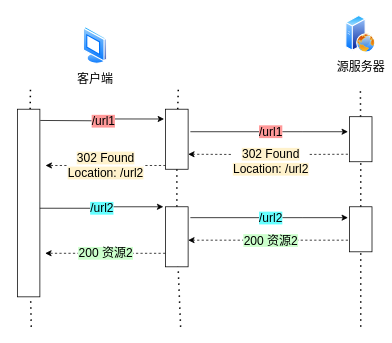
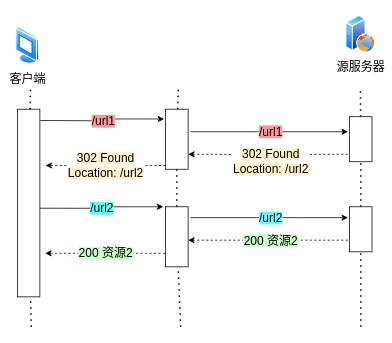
  <mxCell id="0" />
  <mxCell id="1" parent="0" />
  <mxCell id="2" value="" style="endArrow=none;dashed=1;html=1;dashPattern=1 3;strokeWidth=2;fontSize=16;" edge="1" parent="1" source="18" target="17"><mxGeometry width="50" height="50" relative="1" as="geometry"><mxPoint x="240" y="435" as="sourcePoint" /><mxPoint x="237" y="115" as="targetPoint" /></mxGeometry></mxCell>
  <mxCell id="3" value="" style="endArrow=none;dashed=1;html=1;dashPattern=1 3;strokeWidth=2;fontSize=16;" edge="1" parent="1" source="17"><mxGeometry width="50" height="50" relative="1" as="geometry"><mxPoint x="240" y="435" as="sourcePoint" /><mxPoint x="237" y="115" as="targetPoint" /></mxGeometry></mxCell>
  <mxCell id="4" value="源服务器" style="aspect=fixed;perimeter=ellipsePerimeter;html=1;align=center;shadow=0;dashed=0;spacingTop=3;image;image=img/lib/active_directory/web_server.svg;fontSize=16;" vertex="1" parent="1"><mxGeometry x="460" y="20" width="40" height="50" as="geometry" /></mxCell>
- <mxCell id="5" value="客户端" style="aspect=fixed;perimeter=ellipsePerimeter;html=1;align=center;shadow=0;dashed=0;spacingTop=3;image;image=img/lib/active_directory/vista_terminal.svg;fontSize=16;" vertex="1" parent="1"><mxGeometry x="110" y="35" width="32.5" height="50" as="geometry" /></mxCell>
+ <mxCell id="5" value="客户端" style="aspect=fixed;perimeter=ellipsePerimeter;html=1;align=center;shadow=0;dashed=0;spacingTop=3;image;image=img/lib/active_directory/vista_terminal.svg;fontSize=16;" vertex="1" parent="1"><mxGeometry x="20" y="35" width="32.5" height="50" as="geometry" /></mxCell>
  <mxCell id="6" value="" style="endArrow=none;dashed=1;html=1;dashPattern=1 3;strokeWidth=2;fontSize=16;" edge="1" parent="1" source="9"><mxGeometry width="50" height="50" relative="1" as="geometry"><mxPoint x="40" y="325" as="sourcePoint" /><mxPoint x="40" y="115" as="targetPoint" /></mxGeometry></mxCell>
  <mxCell id="7" value="" style="endArrow=none;dashed=1;html=1;dashPattern=1 3;strokeWidth=2;fontSize=16;" edge="1" parent="1" source="15"><mxGeometry width="50" height="50" relative="1" as="geometry"><mxPoint x="479.5" y="325" as="sourcePoint" /><mxPoint x="479.5" y="115" as="targetPoint" /></mxGeometry></mxCell>
  <mxCell id="8" value="&lt;span style=&quot;background-color: rgb(255 , 153 , 153)&quot;&gt;/url1&lt;/span&gt;" style="edgeStyle=orthogonalEdgeStyle;rounded=0;orthogonalLoop=1;jettySize=auto;html=1;entryX=-0.067;entryY=0.163;entryDx=0;entryDy=0;fontSize=16;entryPerimeter=0;" edge="1" parent="1" target="17"><mxGeometry relative="1" as="geometry"><mxPoint x="53" y="160" as="sourcePoint" /></mxGeometry></mxCell>
  <mxCell id="9" value="" style="rounded=0;whiteSpace=wrap;html=1;fontSize=16;" vertex="1" parent="1"><mxGeometry x="22.5" y="145" width="30" height="250" as="geometry" /></mxCell>
  <mxCell id="10" value="" style="endArrow=none;dashed=1;html=1;dashPattern=1 3;strokeWidth=2;fontSize=16;" edge="1" parent="1" target="9"><mxGeometry width="50" height="50" relative="1" as="geometry"><mxPoint x="41" y="435" as="sourcePoint" /><mxPoint x="40" y="115" as="targetPoint" /></mxGeometry></mxCell>
  <mxCell id="11" value="&lt;span style=&quot;background-color: rgb(255 , 153 , 153)&quot;&gt;/url1&lt;/span&gt;" style="edgeStyle=orthogonalEdgeStyle;rounded=0;orthogonalLoop=1;jettySize=auto;html=1;fontSize=16;" edge="1" parent="1"><mxGeometry x="0.019" relative="1" as="geometry"><mxPoint x="463" y="175" as="targetPoint" /><mxPoint x="253" y="175" as="sourcePoint" /><Array as="points"><mxPoint x="403" y="175" /><mxPoint x="403" y="175" /></Array><mxPoint as="offset" /></mxGeometry></mxCell>
  <mxCell id="12" value="&lt;span style=&quot;background-color: rgb(255 , 242 , 204)&quot;&gt;302 Found&lt;br&gt;Location: /url2&lt;/span&gt;" style="edgeStyle=orthogonalEdgeStyle;rounded=0;orthogonalLoop=1;jettySize=auto;html=1;fontSize=16;dashed=1;" edge="1" parent="1"><mxGeometry relative="1" as="geometry"><mxPoint x="60" y="220" as="targetPoint" /><mxPoint x="220" y="220" as="sourcePoint" /><Array as="points"><mxPoint x="218" y="220" /></Array></mxGeometry></mxCell>
  <mxCell id="13" value="" style="endArrow=none;dashed=1;html=1;dashPattern=1 3;strokeWidth=2;fontSize=16;" edge="1" parent="1"><mxGeometry width="50" height="50" relative="1" as="geometry"><mxPoint x="240" y="325" as="sourcePoint" /><mxPoint x="238.75" y="315" as="targetPoint" /></mxGeometry></mxCell>
  <mxCell id="14" value="&lt;span style=&quot;background-color: rgb(255 , 242 , 204)&quot;&gt;302 Found&lt;br&gt;Location: /url2&lt;/span&gt;" style="edgeStyle=orthogonalEdgeStyle;rounded=0;orthogonalLoop=1;jettySize=auto;html=1;entryX=1;entryY=0.75;entryDx=0;entryDy=0;fontSize=16;dashed=1;" edge="1" parent="1" target="17"><mxGeometry x="-0.033" y="10" relative="1" as="geometry"><mxPoint x="463" y="205" as="sourcePoint" /><mxPoint as="offset" /></mxGeometry></mxCell>
  <mxCell id="15" value="" style="rounded=0;whiteSpace=wrap;html=1;fontSize=16;" vertex="1" parent="1"><mxGeometry x="465" y="155" width="30" height="60" as="geometry" /></mxCell>
  <mxCell id="16" value="" style="endArrow=none;dashed=1;html=1;dashPattern=1 3;strokeWidth=2;fontSize=16;" edge="1" parent="1" source="20" target="15"><mxGeometry width="50" height="50" relative="1" as="geometry"><mxPoint x="480" y="435" as="sourcePoint" /><mxPoint x="479.5" y="115" as="targetPoint" /></mxGeometry></mxCell>
  <mxCell id="17" value="" style="rounded=0;whiteSpace=wrap;html=1;fontSize=16;" vertex="1" parent="1"><mxGeometry x="220" y="145" width="30" height="80" as="geometry" /></mxCell>
  <mxCell id="18" value="" style="rounded=0;whiteSpace=wrap;html=1;fontSize=16;" vertex="1" parent="1"><mxGeometry x="220" y="275" width="30" height="80" as="geometry" /></mxCell>
  <mxCell id="19" value="" style="endArrow=none;dashed=1;html=1;dashPattern=1 3;strokeWidth=2;fontSize=16;" edge="1" parent="1" target="18"><mxGeometry width="50" height="50" relative="1" as="geometry"><mxPoint x="240" y="435" as="sourcePoint" /><mxPoint x="235.8" y="225" as="targetPoint" /></mxGeometry></mxCell>
  <mxCell id="20" value="" style="rounded=0;whiteSpace=wrap;html=1;fontSize=16;" vertex="1" parent="1"><mxGeometry x="465" y="275" width="30" height="60" as="geometry" /></mxCell>
  <mxCell id="21" value="" style="endArrow=none;dashed=1;html=1;dashPattern=1 3;strokeWidth=2;fontSize=16;" edge="1" parent="1" target="20"><mxGeometry width="50" height="50" relative="1" as="geometry"><mxPoint x="480" y="435" as="sourcePoint" /><mxPoint x="480" y="215" as="targetPoint" /></mxGeometry></mxCell>
  <mxCell id="22" value="&lt;span style=&quot;background-color: rgb(102 , 255 , 255)&quot;&gt;/url2&lt;/span&gt;" style="edgeStyle=orthogonalEdgeStyle;rounded=0;orthogonalLoop=1;jettySize=auto;html=1;fontSize=16;" edge="1" parent="1"><mxGeometry relative="1" as="geometry"><mxPoint x="52.5" y="276.96" as="sourcePoint" /><mxPoint x="217" y="275" as="targetPoint" /><Array as="points"><mxPoint x="135" y="277" /><mxPoint x="135" y="275" /></Array></mxGeometry></mxCell>
  <mxCell id="23" value="&lt;span style=&quot;background-color: rgb(204 , 255 , 204)&quot;&gt;200 资源2&lt;/span&gt;" style="edgeStyle=orthogonalEdgeStyle;rounded=0;orthogonalLoop=1;jettySize=auto;html=1;fontSize=16;dashed=1;" edge="1" parent="1"><mxGeometry relative="1" as="geometry"><mxPoint x="59.5" y="336.96" as="targetPoint" /><mxPoint x="219.5" y="336.96" as="sourcePoint" /><Array as="points"><mxPoint x="217.5" y="336.96" /></Array></mxGeometry></mxCell>
  <mxCell id="24" value="&lt;span style=&quot;background-color: rgb(102 , 255 , 255)&quot;&gt;/url2&lt;/span&gt;" style="edgeStyle=orthogonalEdgeStyle;rounded=0;orthogonalLoop=1;jettySize=auto;html=1;fontSize=16;" edge="1" parent="1"><mxGeometry x="0.019" relative="1" as="geometry"><mxPoint x="463" y="289.5" as="targetPoint" /><mxPoint x="253" y="289.5" as="sourcePoint" /><Array as="points"><mxPoint x="403" y="289.5" /><mxPoint x="403" y="289.5" /></Array><mxPoint as="offset" /></mxGeometry></mxCell>
  <mxCell id="25" value="&lt;span style=&quot;background-color: rgb(204 , 255 , 204)&quot;&gt;200 资源2&lt;/span&gt;" style="edgeStyle=orthogonalEdgeStyle;rounded=0;orthogonalLoop=1;jettySize=auto;html=1;entryX=1;entryY=0.75;entryDx=0;entryDy=0;fontSize=16;dashed=1;" edge="1" parent="1"><mxGeometry x="-0.033" relative="1" as="geometry"><mxPoint x="463" y="319.5" as="sourcePoint" /><mxPoint x="250" y="319.5" as="targetPoint" /><mxPoint as="offset" /></mxGeometry></mxCell>
